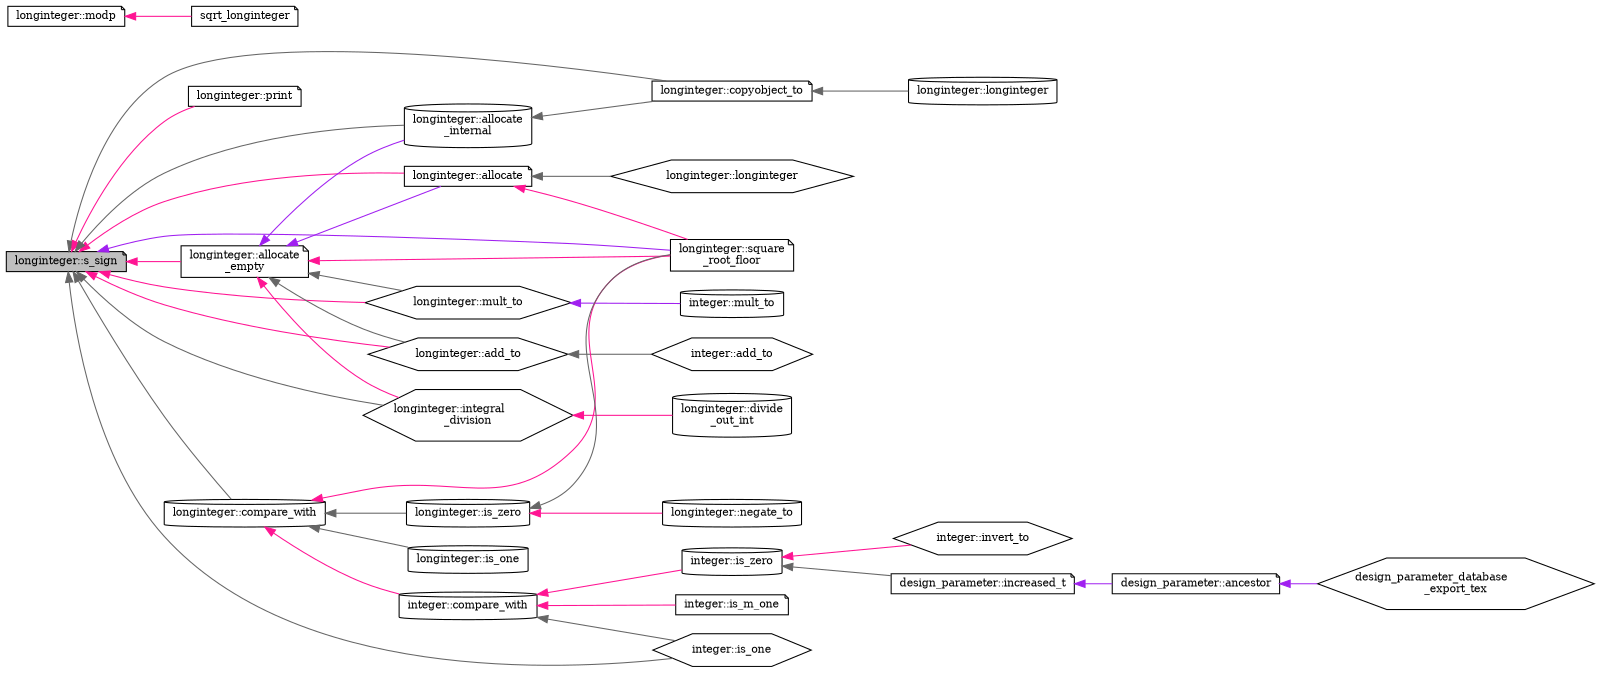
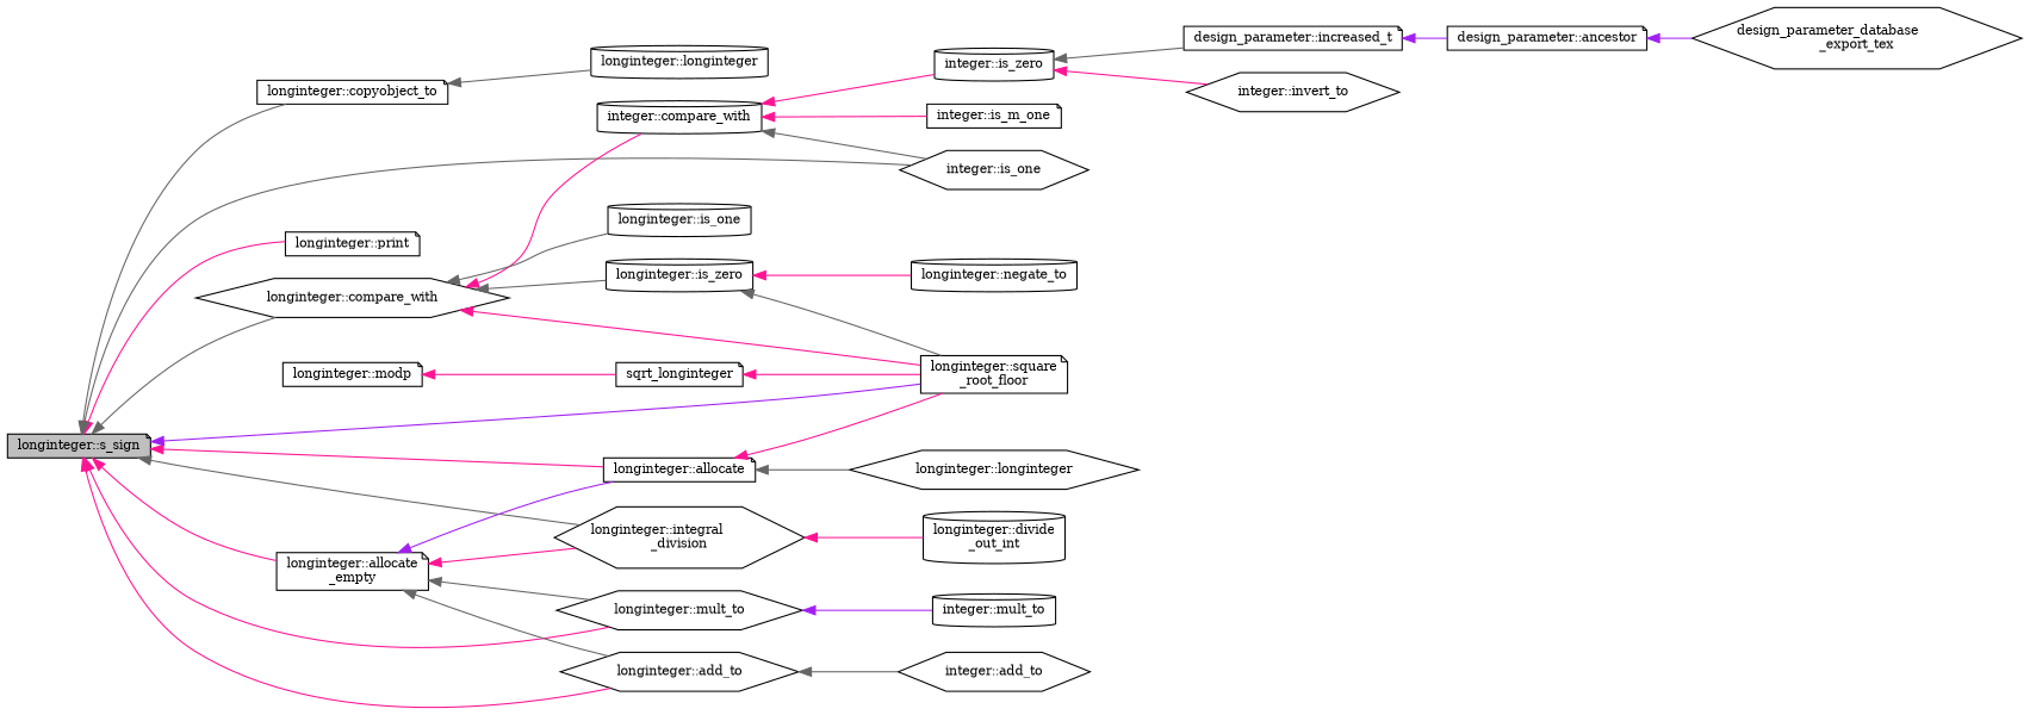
  digraph {
    fontname="DejaVu Serif"
    rankdir=LR
    node [color=black fillcolor=white fontname="DejaVu Serif" fontsize=10 shape=note style=filled]
    edge [color=gray40 dir=back fontname="DejaVu Serif" fontsize=10 labelfontname=Helvetica labelfontsize=10 style=solid]
    n1 [fillcolor=grey75 fontcolor=black height=0.2 label="longinteger::s_sign" width=0.4]
    n2 [height=0.2 label="longinteger::copyobject_to" width=0.4]
    n3 [height=0.2 label="longinteger::print" width=0.4]
    n4 [height=0.2 label="longinteger::allocate" width=0.4]
    n5 [height=0.2 label="longinteger::square\l_root_floor" width=0.4]
-   n6 [height=0.2 label="longinteger::allocate\l_internal" shape=cylinder width=0.4]
    n7 [height=0.2 label="longinteger::allocate\l_empty" width=0.4]
    n8 [height=0.2 label="longinteger::mult_to" shape=hexagon width=0.4]
    n9 [height=0.2 label="longinteger::add_to" shape=hexagon width=0.4]
    n10 [height=0.2 label="longinteger::integral\l_division" shape=hexagon width=0.4]
-   n11 [height=0.2 label="longinteger::compare_with" shape=cylinder width=0.4]
+   n11 [height=0.2 label="longinteger::compare_with" shape=hexagon width=0.4]
    n12 [height=0.2 label="integer::is_one" shape=hexagon width=0.4]
    n13 [height=0.2 label="longinteger::longinteger" shape=cylinder width=0.4]
    n14 [height=0.2 label="longinteger::longinteger" shape=hexagon width=0.4]
    n15 [height=0.2 label="integer::mult_to" shape=cylinder width=0.4]
    n16 [height=0.2 label="integer::add_to" shape=hexagon width=0.4]
    n17 [height=0.2 label="longinteger::divide\l_out_int" shape=cylinder width=0.4]
    n18 [height=0.2 label="integer::compare_with" shape=cylinder width=0.4]
    n19 [height=0.2 label="longinteger::is_zero" shape=cylinder width=0.4]
    n20 [height=0.2 label="longinteger::is_one" shape=cylinder width=0.4]
    n21 [height=0.2 label="longinteger::negate_to" shape=cylinder width=0.4]
    n22 [height=0.2 label="longinteger::modp" width=0.4]
    n23 [height=0.2 label=sqrt_longinteger width=0.4]
    n24 [height=0.2 label="integer::is_zero" shape=cylinder width=0.4]
    n25 [height=0.2 label="integer::is_m_one" width=0.4]
    n26 [height=0.2 label="design_parameter::increased_t" width=0.4]
    n27 [height=0.2 label="integer::invert_to" shape=hexagon width=0.4]
    n28 [height=0.2 label="design_parameter::ancestor" width=0.4]
    n29 [height=0.2 label="design_parameter_database\l_export_tex" shape=hexagon width=0.4]
    n1 -> n2
    n1 -> n3 [color=deeppink]
    n1 -> n4 [color=deeppink]
    n1 -> n5 [color=purple]
-   n1 -> n6
    n1 -> n7 [color=deeppink]
    n1 -> n8 [color=deeppink]
    n1 -> n9 [color=deeppink]
    n1 -> n10
    n1 -> n11
    n1 -> n12
    n2 -> n13
    n4 -> n5 [color=deeppink]
    n4 -> n14
-   n6 -> n2
    n7 -> n4 [color=purple]
-   n7 -> n5 [color=deeppink]
-   n7 -> n6 [color=purple]
+   n23 -> n5 [color=deeppink]
    n7 -> n8
    n7 -> n9
    n7 -> n10 [color=deeppink]
    n8 -> n15 [color=purple]
    n9 -> n16
    n10 -> n17 [color=deeppink]
    n11 -> n5 [color=deeppink]
    n11 -> n18 [color=deeppink]
    n11 -> n19
    n11 -> n20
    n18 -> n12
    n18 -> n24 [color=deeppink]
    n18 -> n25 [color=deeppink]
    n19 -> n5
    n19 -> n21 [color=deeppink]
    n22 -> n23 [color=deeppink]
    n24 -> n26
    n24 -> n27 [color=deeppink]
    n26 -> n28 [color=purple]
    n28 -> n29 [color=purple]
  }
